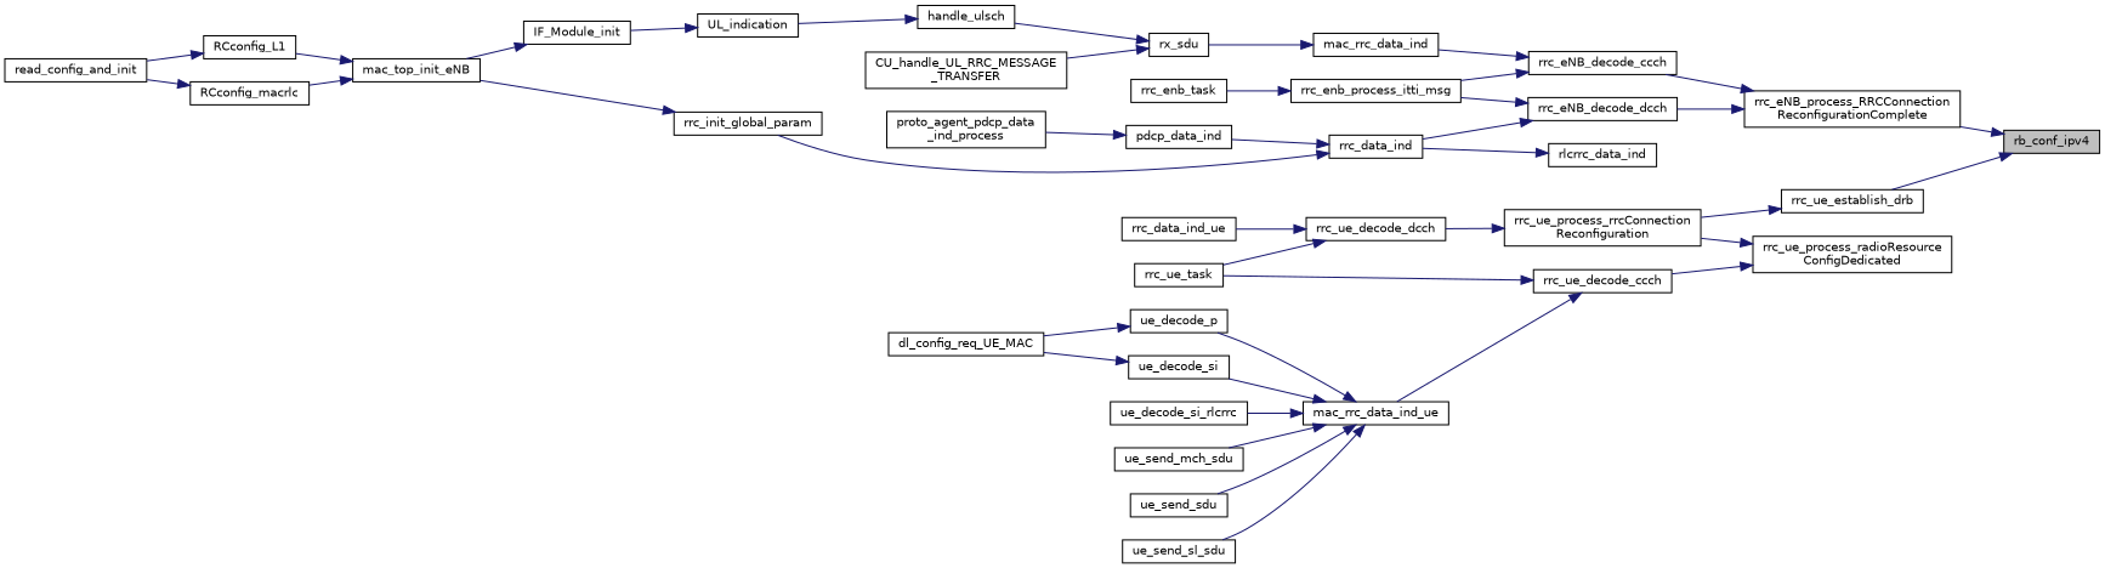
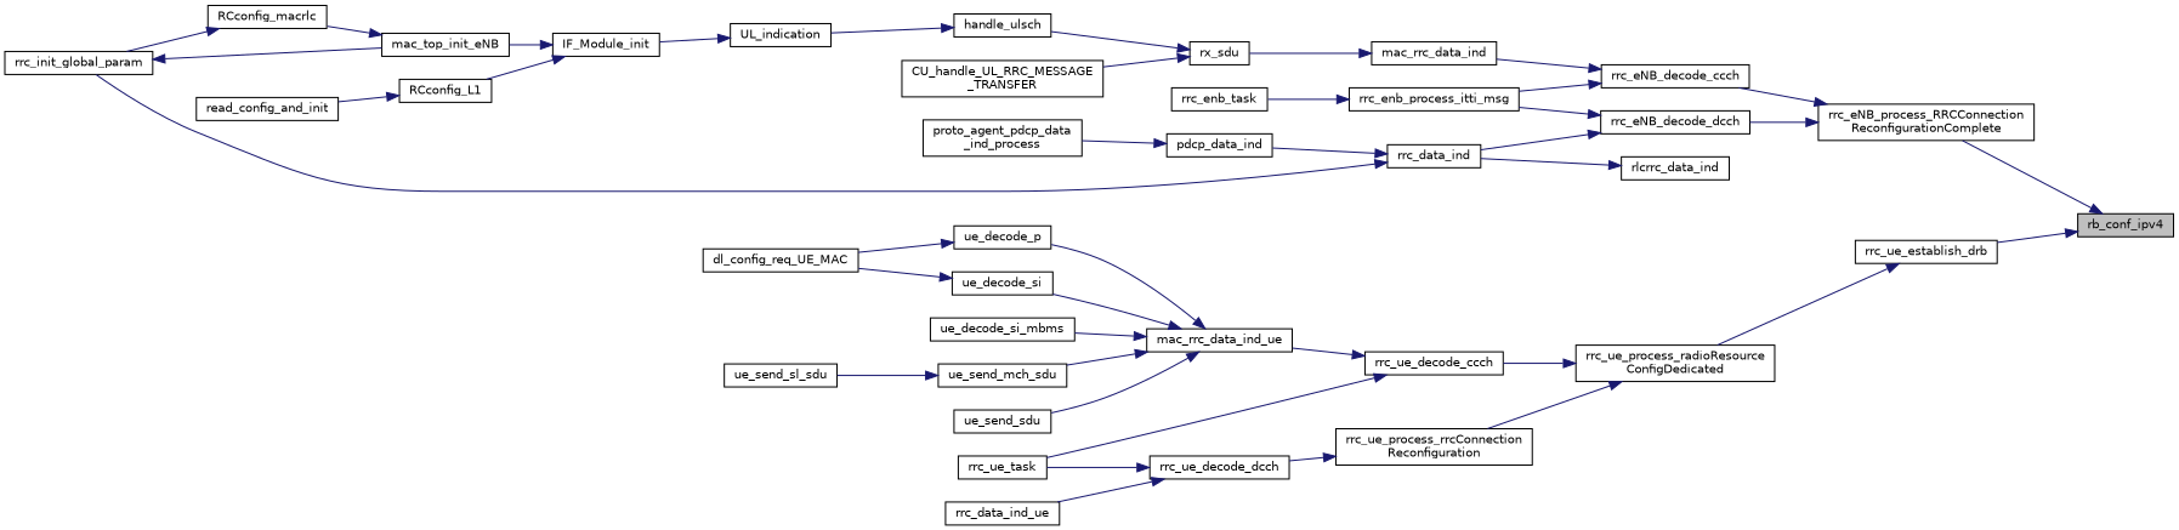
  digraph {
    rankdir=RL
    node [color=black fillcolor=white fontname=Helvetica fontsize=10 shape=record style=filled]
    edge [color=midnightblue dir=back fontname=Helvetica fontsize=10 labelfontname=Helvetica labelfontsize=10 style=solid]
    n1 [fillcolor=grey75 fontcolor=black height=0.2 label=rb_conf_ipv4 width=0.4]
    n2 [height=0.2 label="rrc_eNB_process_RRCConnection\lReconfigurationComplete" width=0.4]
    n3 [height=0.2 label=rrc_ue_establish_drb width=0.4]
    n4 [height=0.2 label=rrc_eNB_decode_ccch width=0.4]
    n5 [height=0.2 label=rrc_eNB_decode_dcch width=0.4]
    n6 [height=0.2 label="rrc_ue_process_radioResource\lConfigDedicated" width=0.4]
    n7 [height=0.2 label=mac_rrc_data_ind width=0.4]
    n8 [height=0.2 label=rrc_enb_process_itti_msg width=0.4]
    n9 [height=0.2 label=rrc_data_ind width=0.4]
    n10 [height=0.2 label=rx_sdu width=0.4]
    n11 [height=0.2 label=rrc_enb_task width=0.4]
    n12 [height=0.2 label=handle_ulsch width=0.4]
    n13 [height=0.2 label="CU_handle_UL_RRC_MESSAGE\l_TRANSFER" width=0.4]
    n14 [height=0.2 label=UL_indication width=0.4]
    n15 [height=0.2 label=IF_Module_init width=0.4]
    n16 [height=0.2 label=mac_top_init_eNB width=0.4]
    n17 [height=0.2 label=RCconfig_L1 width=0.4]
    n18 [height=0.2 label=RCconfig_macrlc width=0.4]
    n19 [height=0.2 label=read_config_and_init width=0.4]
    n20 [height=0.2 label=pdcp_data_ind width=0.4]
    n21 [height=0.2 label=rrc_init_global_param width=0.4]
    n22 [height=0.2 label="proto_agent_pdcp_data\l_ind_process" width=0.4]
    n23 [height=0.2 label=rlcrrc_data_ind width=0.4]
    n24 [height=0.2 label=rrc_ue_decode_ccch width=0.4]
    n25 [height=0.2 label="rrc_ue_process_rrcConnection\lReconfiguration" width=0.4]
    n26 [height=0.2 label=mac_rrc_data_ind_ue width=0.4]
    n27 [height=0.2 label=rrc_ue_task width=0.4]
    n28 [height=0.2 label=rrc_ue_decode_dcch width=0.4]
    n29 [height=0.2 label=ue_decode_p width=0.4]
    n30 [height=0.2 label=ue_decode_si width=0.4]
-   n31 [height=0.2 label=ue_decode_si_rlcrrc width=0.4]
+   n31 [height=0.2 label=ue_decode_si_mbms width=0.4]
    n32 [height=0.2 label=ue_send_mch_sdu width=0.4]
    n33 [height=0.2 label=ue_send_sdu width=0.4]
    n34 [height=0.2 label=ue_send_sl_sdu width=0.4]
    n35 [height=0.2 label=dl_config_req_UE_MAC width=0.4]
    n36 [height=0.2 label=rrc_data_ind_ue width=0.4]
    n1 -> n2
    n1 -> n3
    n2 -> n4
    n2 -> n5
-   n3 -> n25
+   n3 -> n6
    n4 -> n7
    n4 -> n8
    n5 -> n8
    n5 -> n9
    n6 -> n24
    n6 -> n25
    n7 -> n10
    n8 -> n11
    n9 -> n20
    n9 -> n21
    n10 -> n12
    n10 -> n13
    n12 -> n14
    n14 -> n15
    n15 -> n16
-   n16 -> n17
+   n15 -> n17
    n16 -> n18
    n17 -> n19
-   n18 -> n19
+   n18 -> n21
    n20 -> n22
    n21 -> n16
    n23 -> n9
    n24 -> n26
    n24 -> n27
    n25 -> n28
    n26 -> n29
    n26 -> n30
    n26 -> n31
    n26 -> n32
    n26 -> n33
-   n26 -> n34
+   n32 -> n34
    n28 -> n27
    n28 -> n36
    n29 -> n35
    n30 -> n35
  }
